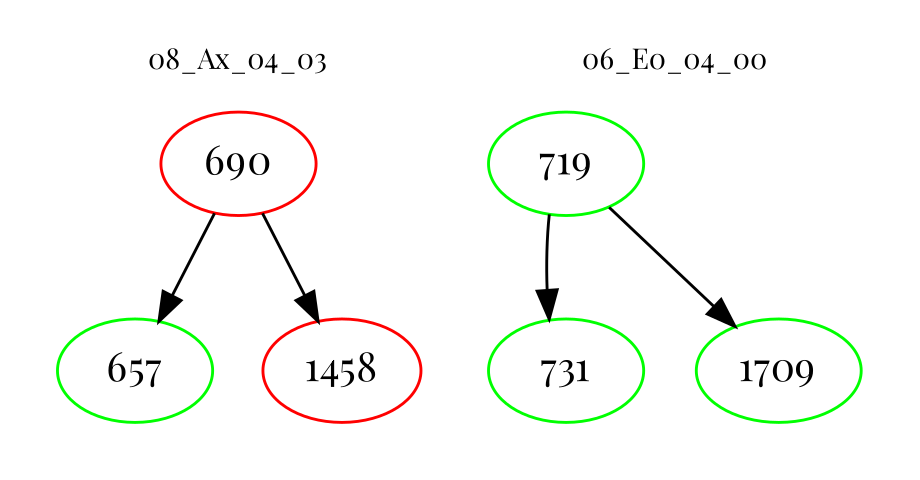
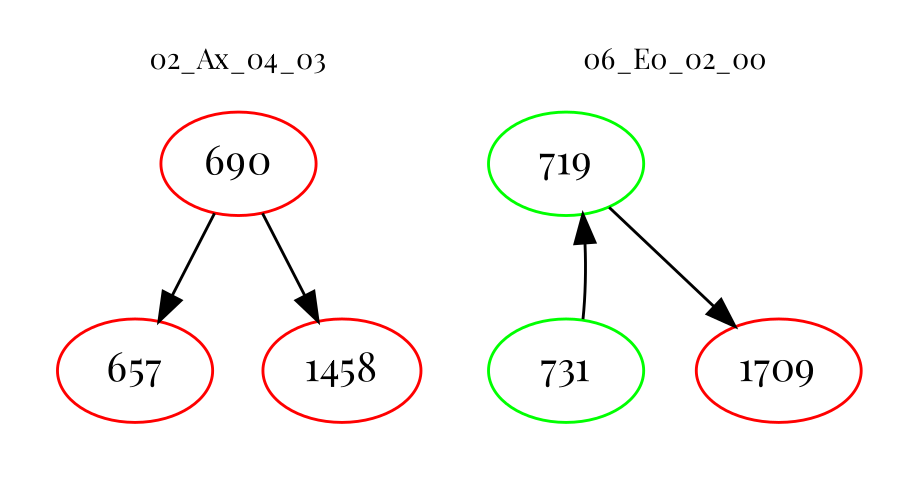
  digraph {
    fontname="Playfair Display"
    node [color=red fontname="Playfair Display"]
    edge [color=black fontname="Playfair Display"]
    n1 [label=690]
-   n2 [color=green label=657]
+   n2 [label=657]
    n3 [label=1458]
    n4 [color=green label=719]
    n5 [color=green label=731]
-   n6 [color=green label=1709]
+   n6 [label=1709]
    subgraph cluster_1 {
      color=white
      fontsize=10
-     label="08_Ax_04_03"
+     label="02_Ax_04_03"
      n1
      n2
      n3
    }
    subgraph cluster_2 {
      color=white
      fontsize=10
-     label="06_E0_04_00"
+     label="06_E0_02_00"
      n4
      n5
      n6
    }
    n1 -> n2
    n1 -> n3
-   n4 -> n5
+   n5 -> n4
    n4 -> n6
  }
